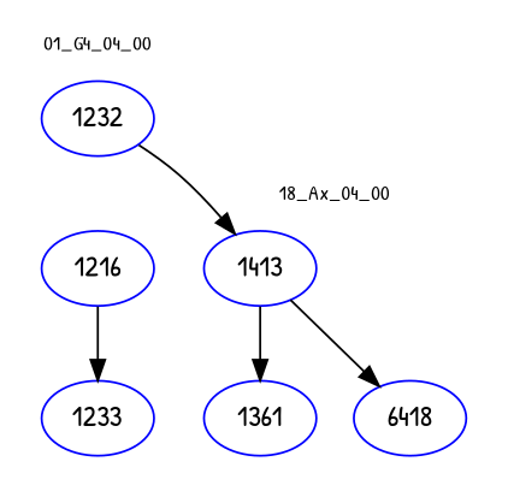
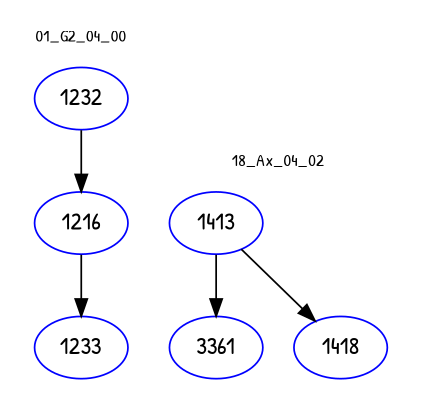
  digraph {
    fontname="Patrick Hand"
    node [color=blue fontname="Patrick Hand"]
    edge [color=black fontname="Patrick Hand"]
    n1 [label=1413]
-   n2 [label=1361]
-   n3 [label=6418]
+   n2 [label=3361]
+   n3 [label=1418]
    n4 [label=1232]
    n5 [label=1233]
    n6 [label=1216]
    subgraph cluster_1 {
      color=white
      fontsize=10
-     label="18_Ax_04_00"
+     label="18_Ax_04_02"
      n1
      n2
      n3
    }
    subgraph cluster_2 {
      color=white
      fontsize=10
-     label="01_G4_04_00"
+     label="01_G2_04_00"
      n4
      n5
      n6
    }
    n1 -> n2
    n1 -> n3
-   n4 -> n1
+   n4 -> n6
    n6 -> n5
  }
